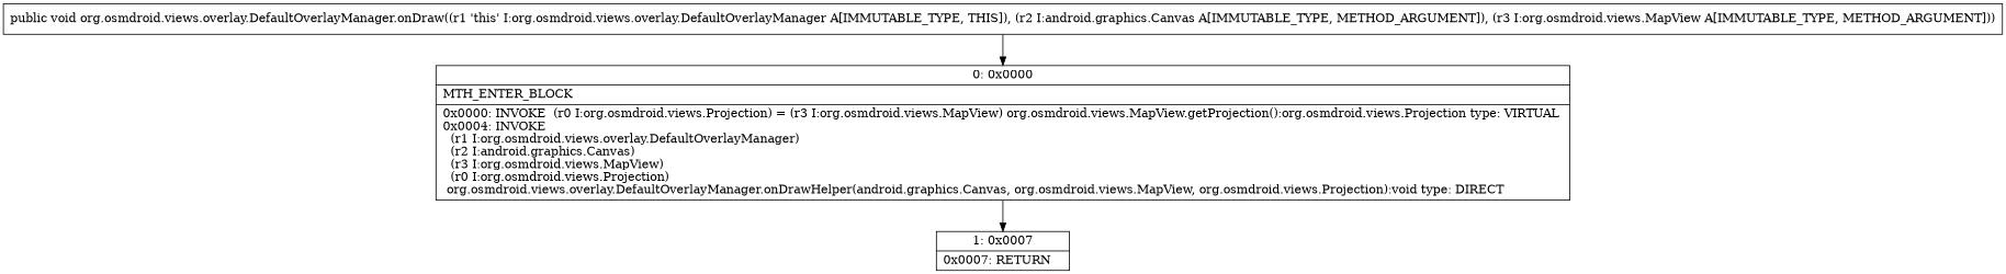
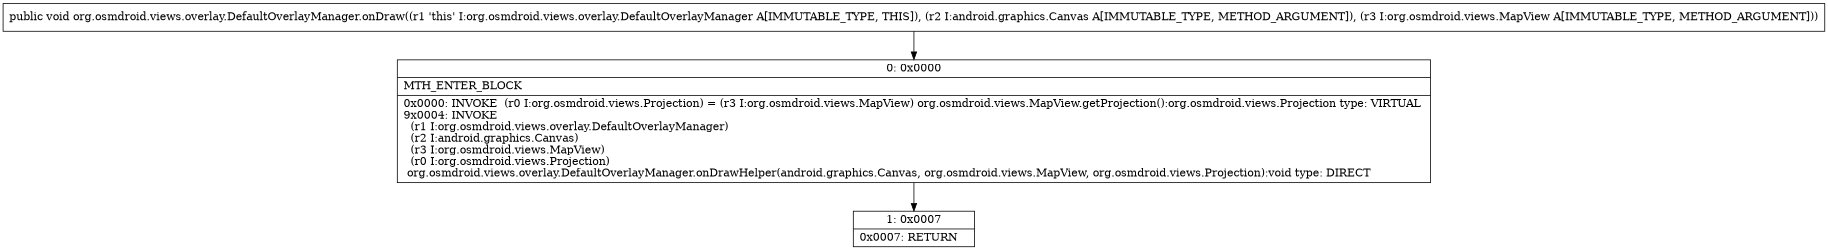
  digraph {
    node [shape=record]
-   n1 [label="{0\:\ 0x0000|MTH_ENTER_BLOCK\l|0x0000: INVOKE  (r0 I:org.osmdroid.views.Projection) = (r3 I:org.osmdroid.views.MapView) org.osmdroid.views.MapView.getProjection():org.osmdroid.views.Projection type: VIRTUAL \l0x0004: INVOKE  \l  (r1 I:org.osmdroid.views.overlay.DefaultOverlayManager)\l  (r2 I:android.graphics.Canvas)\l  (r3 I:org.osmdroid.views.MapView)\l  (r0 I:org.osmdroid.views.Projection)\l org.osmdroid.views.overlay.DefaultOverlayManager.onDrawHelper(android.graphics.Canvas, org.osmdroid.views.MapView, org.osmdroid.views.Projection):void type: DIRECT \l}"]
+   n1 [label="{0\:\ 0x0000|MTH_ENTER_BLOCK\l|0x0000: INVOKE  (r0 I:org.osmdroid.views.Projection) = (r3 I:org.osmdroid.views.MapView) org.osmdroid.views.MapView.getProjection():org.osmdroid.views.Projection type: VIRTUAL \l9x0004: INVOKE  \l  (r1 I:org.osmdroid.views.overlay.DefaultOverlayManager)\l  (r2 I:android.graphics.Canvas)\l  (r3 I:org.osmdroid.views.MapView)\l  (r0 I:org.osmdroid.views.Projection)\l org.osmdroid.views.overlay.DefaultOverlayManager.onDrawHelper(android.graphics.Canvas, org.osmdroid.views.MapView, org.osmdroid.views.Projection):void type: DIRECT \l}"]
    n2 [label="{1\:\ 0x0007|0x0007: RETURN   \l}"]
    n3 [label="{public void org.osmdroid.views.overlay.DefaultOverlayManager.onDraw((r1 'this' I:org.osmdroid.views.overlay.DefaultOverlayManager A[IMMUTABLE_TYPE, THIS]), (r2 I:android.graphics.Canvas A[IMMUTABLE_TYPE, METHOD_ARGUMENT]), (r3 I:org.osmdroid.views.MapView A[IMMUTABLE_TYPE, METHOD_ARGUMENT])) }"]
    n1 -> n2
    n3 -> n1
  }
